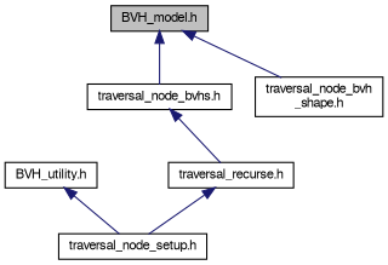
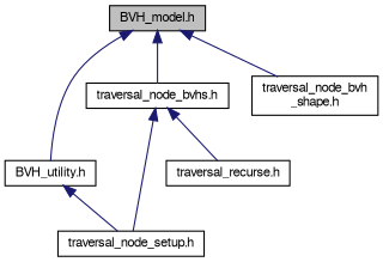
  digraph {
    node [color=black fillcolor=white fontname=FreeSans fontsize=10 shape=record style=filled]
    edge [color=midnightblue dir=back fontname=FreeSans fontsize=10 labelfontname=FreeSans labelfontsize=10 style=solid]
    n1 [fillcolor=grey75 fontcolor=black height=0.2 label="BVH_model.h" width=0.4]
    n2 [height=0.2 label="BVH_utility.h" width=0.4]
    n3 [height=0.2 label="traversal_node_bvhs.h" width=0.4]
    n4 [height=0.2 label="traversal_node_bvh\l_shape.h" width=0.4]
    n5 [height=0.2 label="traversal_node_setup.h" width=0.4]
    n6 [height=0.2 label="traversal_recurse.h" width=0.4]
+   n1 -> n2
    n1 -> n3
    n1 -> n4
    n2 -> n5
-   n6 -> n5
+   n3 -> n5
    n3 -> n6
  }
